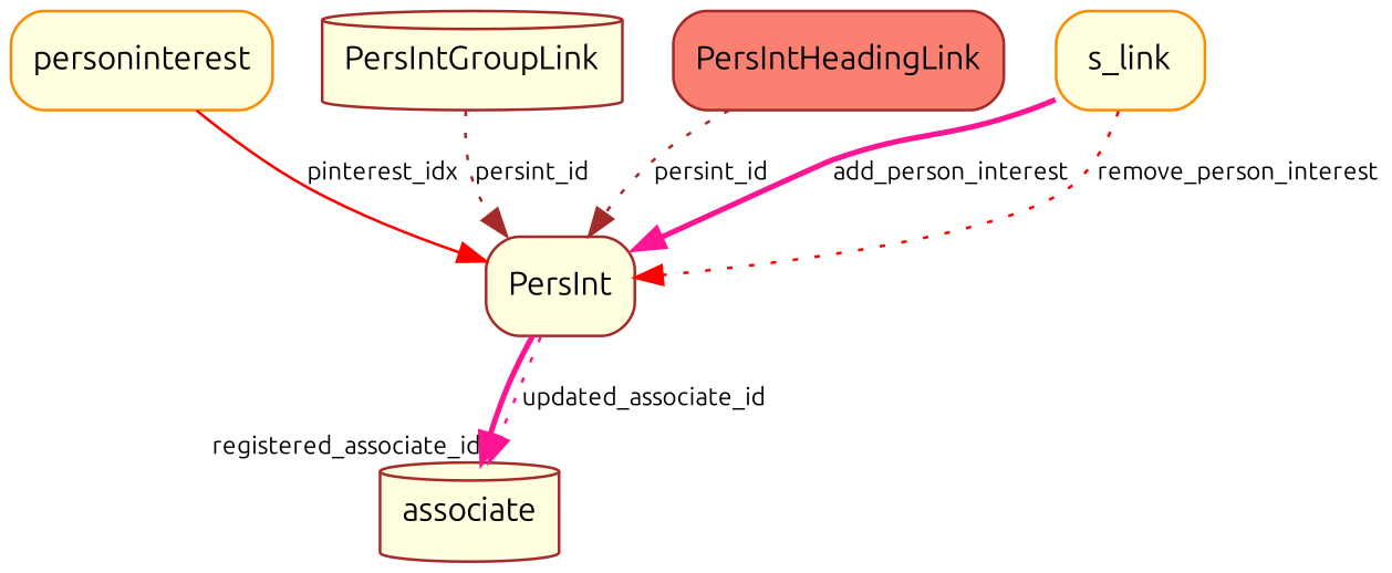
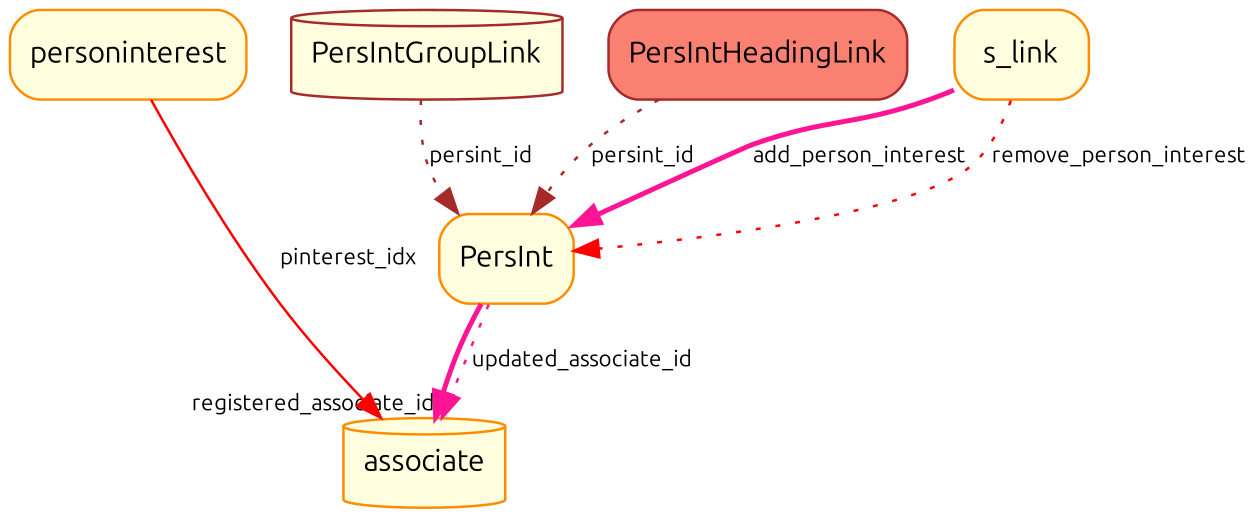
  digraph {
    fontname=Ubuntu
    node [color=brown fillcolor=lightyellow fontname=Ubuntu fontsize=12 shape=box style="rounded, filled,filled"]
    edge [color=deeppink fontname=Ubuntu fontsize=9 style=dotted]
-   associate [shape=cylinder]
-   PersInt
+   associate [color=darkorange shape=cylinder]
+   PersInt [color=darkorange]
    personinterest [color=darkorange]
    PersIntGroupLink [shape=cylinder]
    PersIntHeadingLink [fillcolor=salmon]
    s_link [color=darkorange]
    PersInt -> associate [headlabel=registered_associate_id style=bold]
    PersInt -> associate [label=updated_associate_id]
-   personinterest -> PersInt [color=red label=pinterest_idx style=solid]
+   personinterest -> associate [color=red label=pinterest_idx style=solid]
    PersIntGroupLink -> PersInt [color=brown label=persint_id]
    PersIntHeadingLink -> PersInt [color=brown label=persint_id]
    s_link -> PersInt [label=add_person_interest style=bold]
    s_link -> PersInt [color=red label=remove_person_interest]
  }
